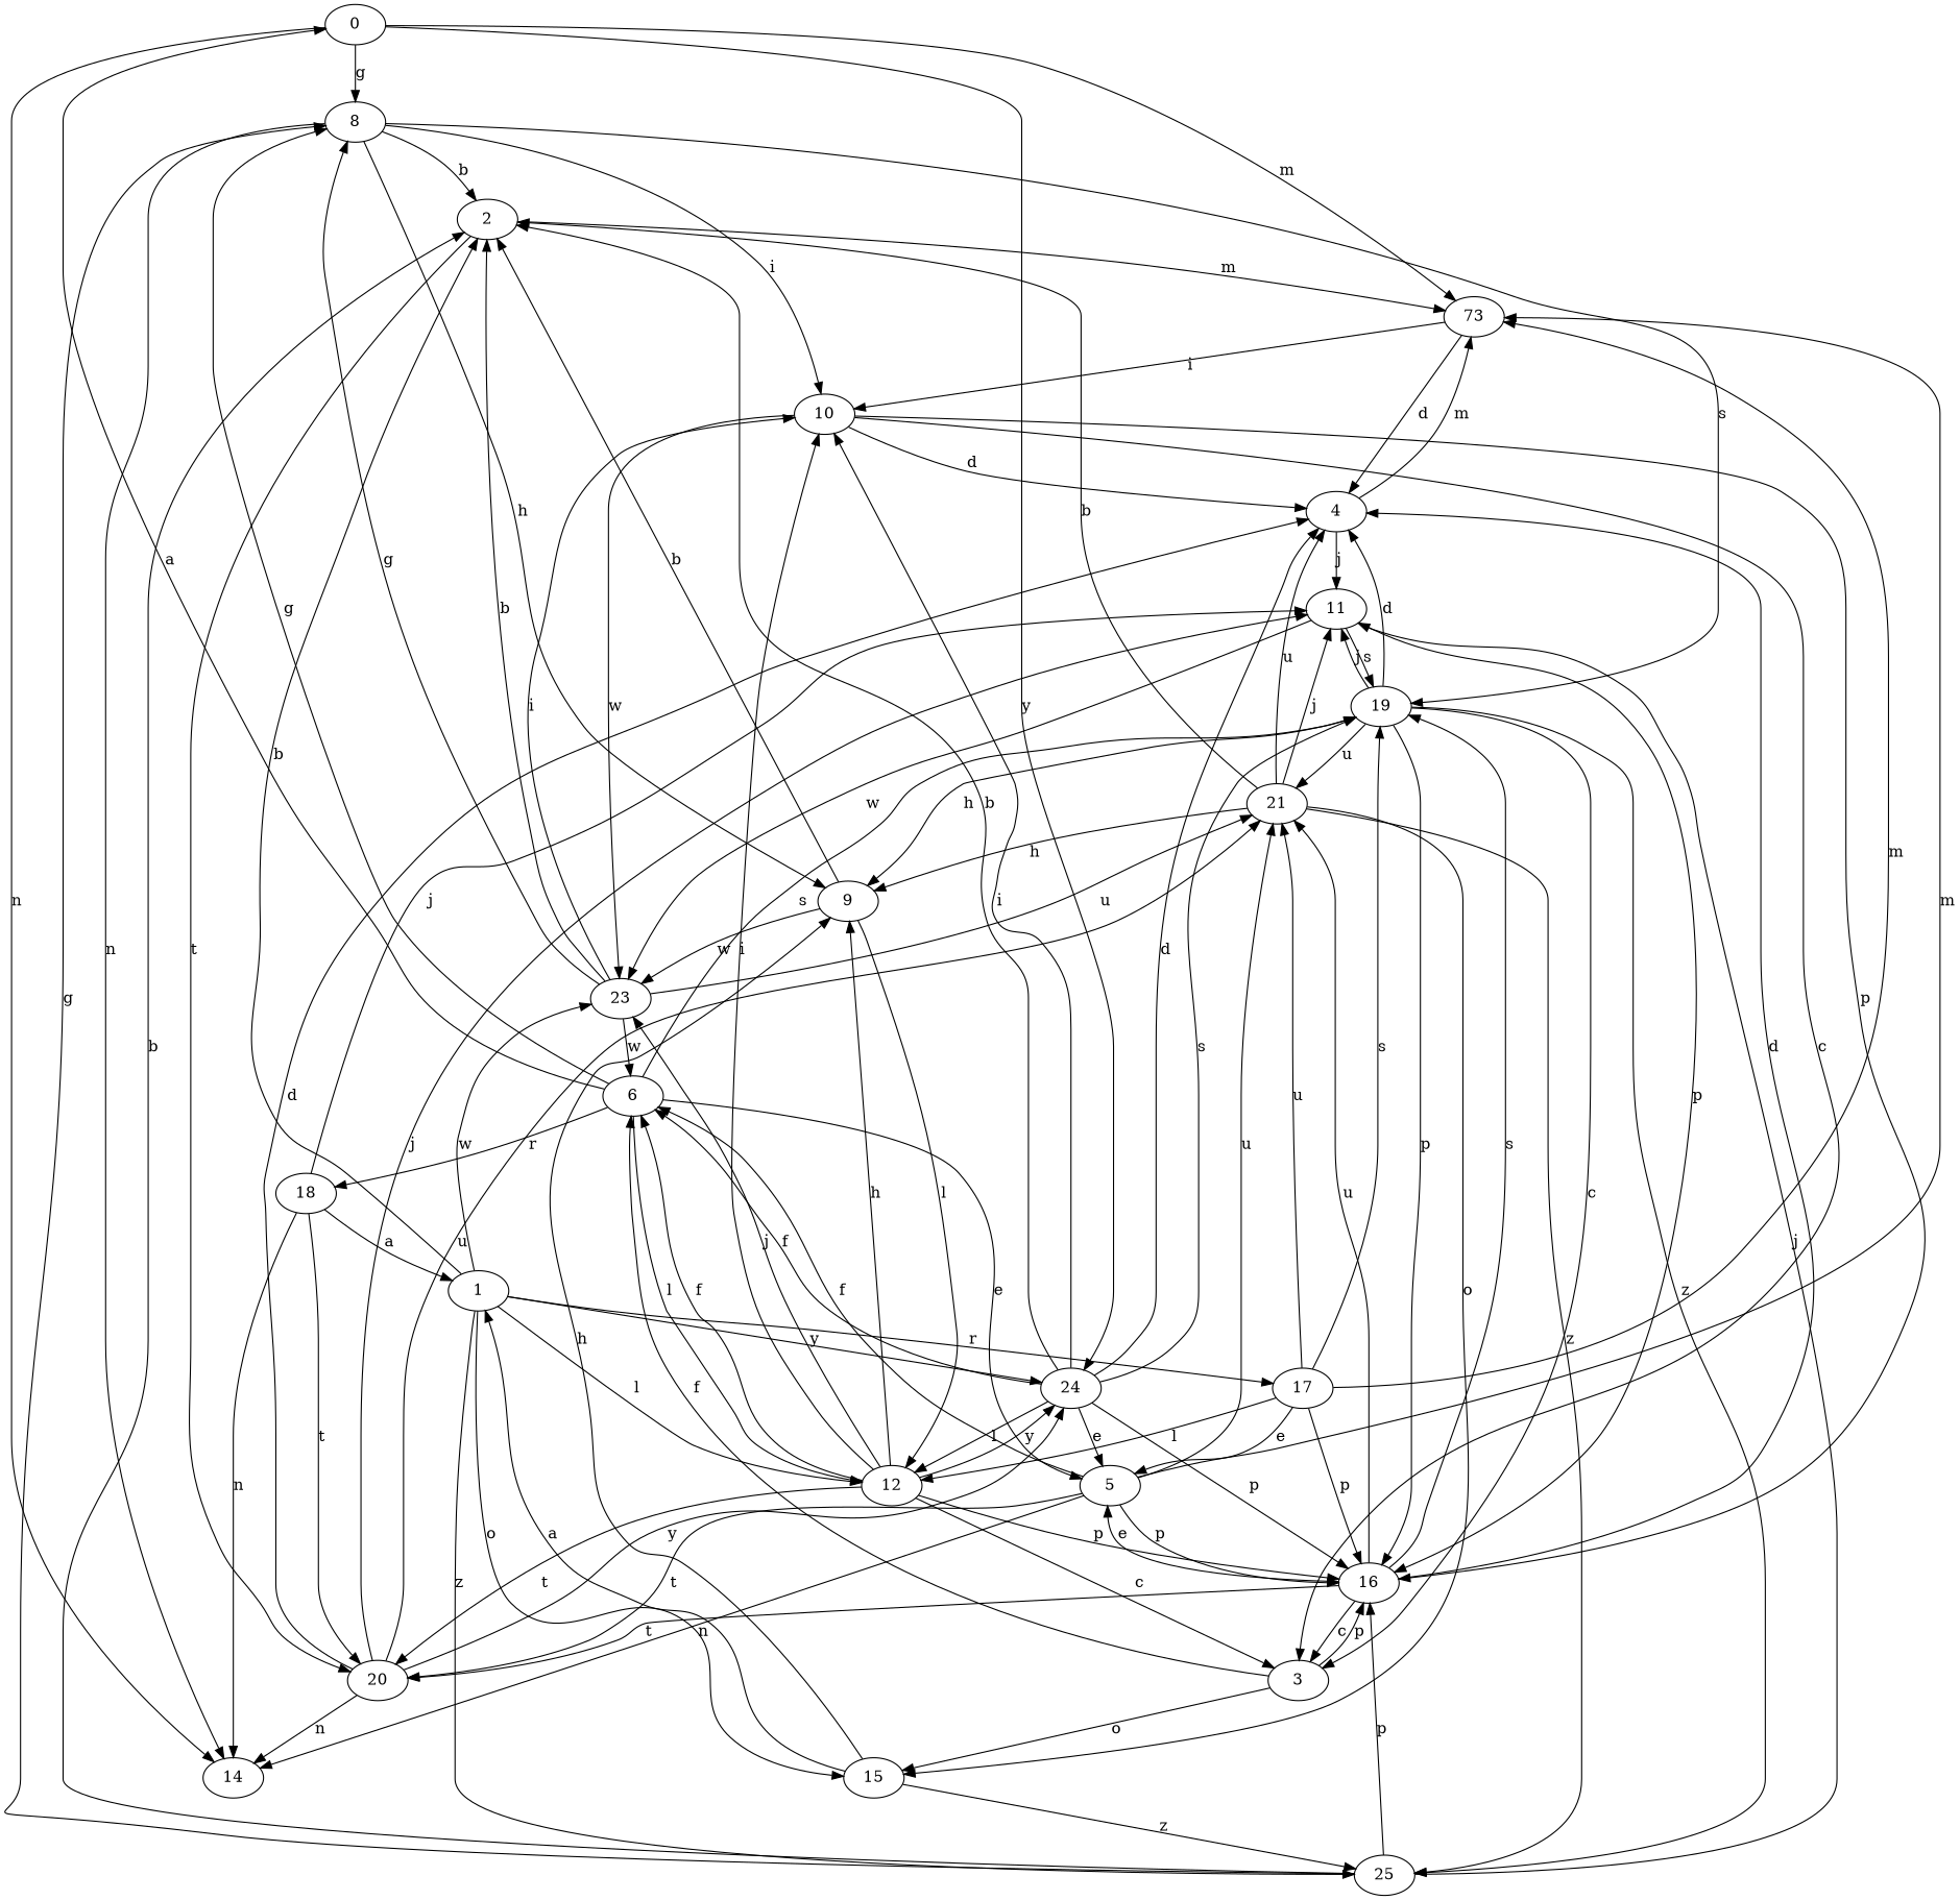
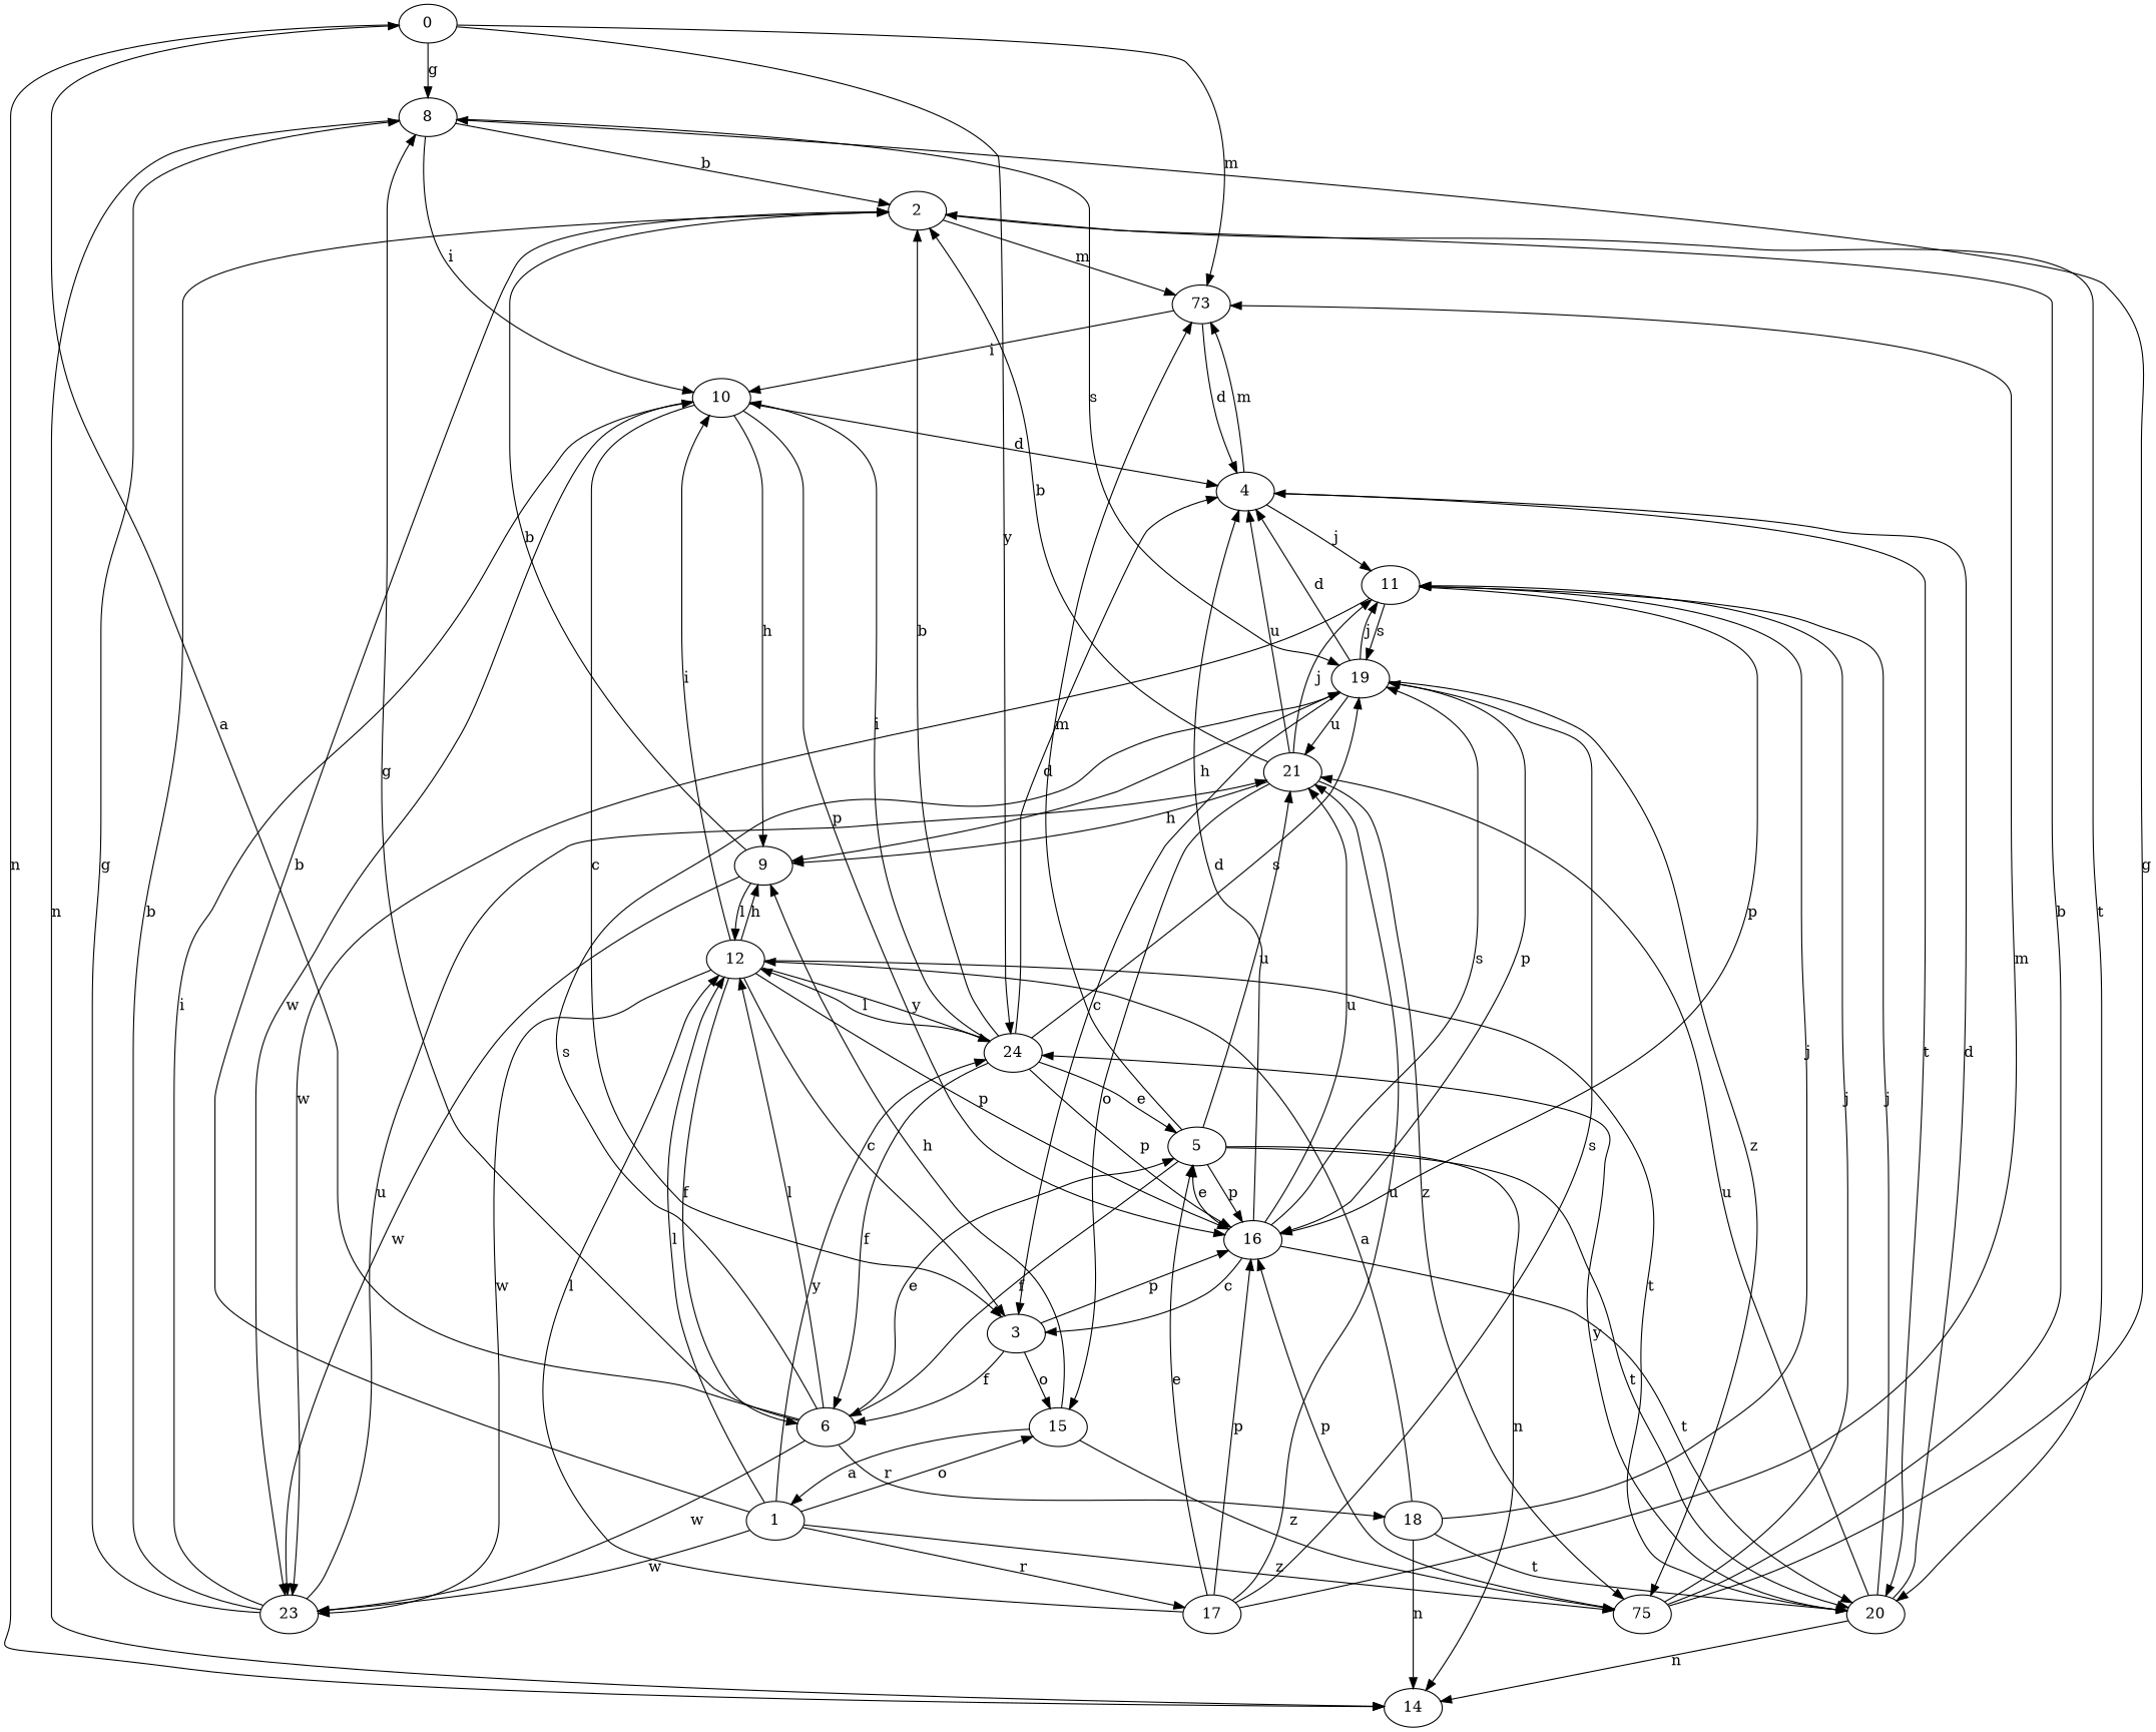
  strict digraph {
    fontname="DejaVu Serif"
    node [fontname="DejaVu Serif"]
    edge [fontname="DejaVu Serif"]
    0
    8
    n3 [label=73]
    14
    24
    2
    19
    10
    4
    12
    6
    16
    5
    1
    15
    17
    23
-   25
+   25 [label=75]
    20
    3
    9
    21
    11
    18
    0 -> 8 [label=g]
    0 -> n3 [label=m]
    0 -> 14 [label=n]
    0 -> 24 [label=y]
    8 -> 14 [label=n]
    8 -> 2 [label=b]
    8 -> 19 [label=s]
    8 -> 10 [label=i]
    n3 -> 10 [label=i]
    n3 -> 4 [label=d]
    24 -> 2 [label=b]
    24 -> 19 [label=s]
    24 -> 10 [label=i]
    24 -> 4 [label=d]
    24 -> 12 [label=l]
    24 -> 6 [label=f]
    24 -> 16 [label=p]
    24 -> 5 [label=e]
    2 -> n3 [label=m]
    2 -> 20 [label=t]
    19 -> 4 [label=d]
    19 -> 16 [label=p]
    19 -> 25 [label=z]
    19 -> 3 [label=c]
    19 -> 9 [label=h]
    19 -> 21 [label=u]
    19 -> 11 [label=j]
    10 -> 4 [label=d]
    10 -> 16 [label=p]
    10 -> 23 [label=w]
    10 -> 3 [label=c]
-   8 -> 9 [label=h]
+   10 -> 9 [label=h]
    4 -> n3 [label=m]
+   4 -> 20 [label=t]
    4 -> 11 [label=j]
    12 -> 24 [label=y]
    12 -> 10 [label=i]
    12 -> 6 [label=f]
    12 -> 16 [label=p]
-   12 -> 23 [label=j]
+   12 -> 23 [label=w]
    12 -> 20 [label=t]
    12 -> 3 [label=c]
    12 -> 9 [label=h]
    6 -> 0 [label=a]
    6 -> 8 [label=g]
    6 -> 19 [label=s]
    6 -> 12 [label=l]
    6 -> 5 [label=e]
-   23 -> 6 [label=w]
+   6 -> 23 [label=w]
    6 -> 18 [label=r]
    16 -> 19 [label=s]
    16 -> 4 [label=d]
    16 -> 5 [label=e]
    16 -> 20 [label=t]
    16 -> 3 [label=c]
    16 -> 21 [label=u]
    5 -> n3 [label=m]
    5 -> 14 [label=n]
    5 -> 6 [label=f]
    5 -> 16 [label=p]
    5 -> 20 [label=t]
    5 -> 21 [label=u]
    1 -> 24 [label=y]
    1 -> 2 [label=b]
    1 -> 12 [label=l]
    1 -> 15 [label=o]
    1 -> 17 [label=r]
    1 -> 23 [label=w]
    1 -> 25 [label=z]
    15 -> 1 [label=a]
    15 -> 25 [label=z]
    15 -> 9 [label=h]
    17 -> n3 [label=m]
    17 -> 19 [label=s]
    17 -> 12 [label=l]
    17 -> 16 [label=p]
    17 -> 5 [label=e]
    17 -> 21 [label=u]
    23 -> 8 [label=g]
    23 -> 2 [label=b]
    23 -> 10 [label=i]
    23 -> 21 [label=u]
    25 -> 8 [label=g]
    25 -> 2 [label=b]
    25 -> 16 [label=p]
    25 -> 11 [label=j]
    20 -> 14 [label=n]
    20 -> 24 [label=y]
    20 -> 4 [label=d]
    20 -> 21 [label=u]
    20 -> 11 [label=j]
    3 -> 6 [label=f]
    3 -> 16 [label=p]
    3 -> 15 [label=o]
    9 -> 2 [label=b]
    9 -> 12 [label=l]
    9 -> 23 [label=w]
    21 -> 2 [label=b]
    21 -> 4 [label=u]
    21 -> 15 [label=o]
    21 -> 25 [label=z]
    21 -> 9 [label=h]
    21 -> 11 [label=j]
    11 -> 19 [label=s]
    11 -> 16 [label=p]
    11 -> 23 [label=w]
    18 -> 14 [label=n]
-   18 -> 1 [label=a]
+   18 -> 12 [label=a]
    18 -> 20 [label=t]
    18 -> 11 [label=j]
  }
